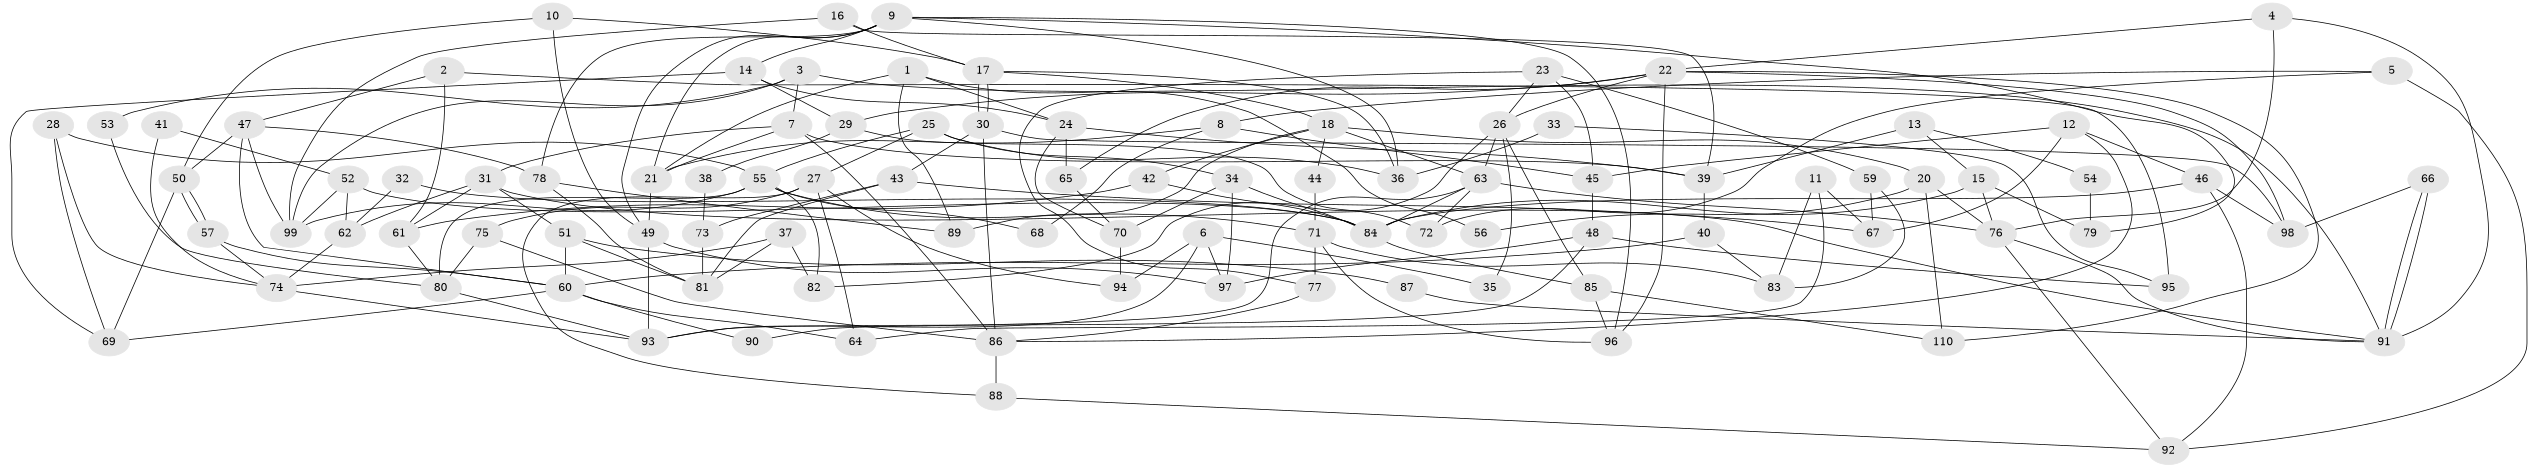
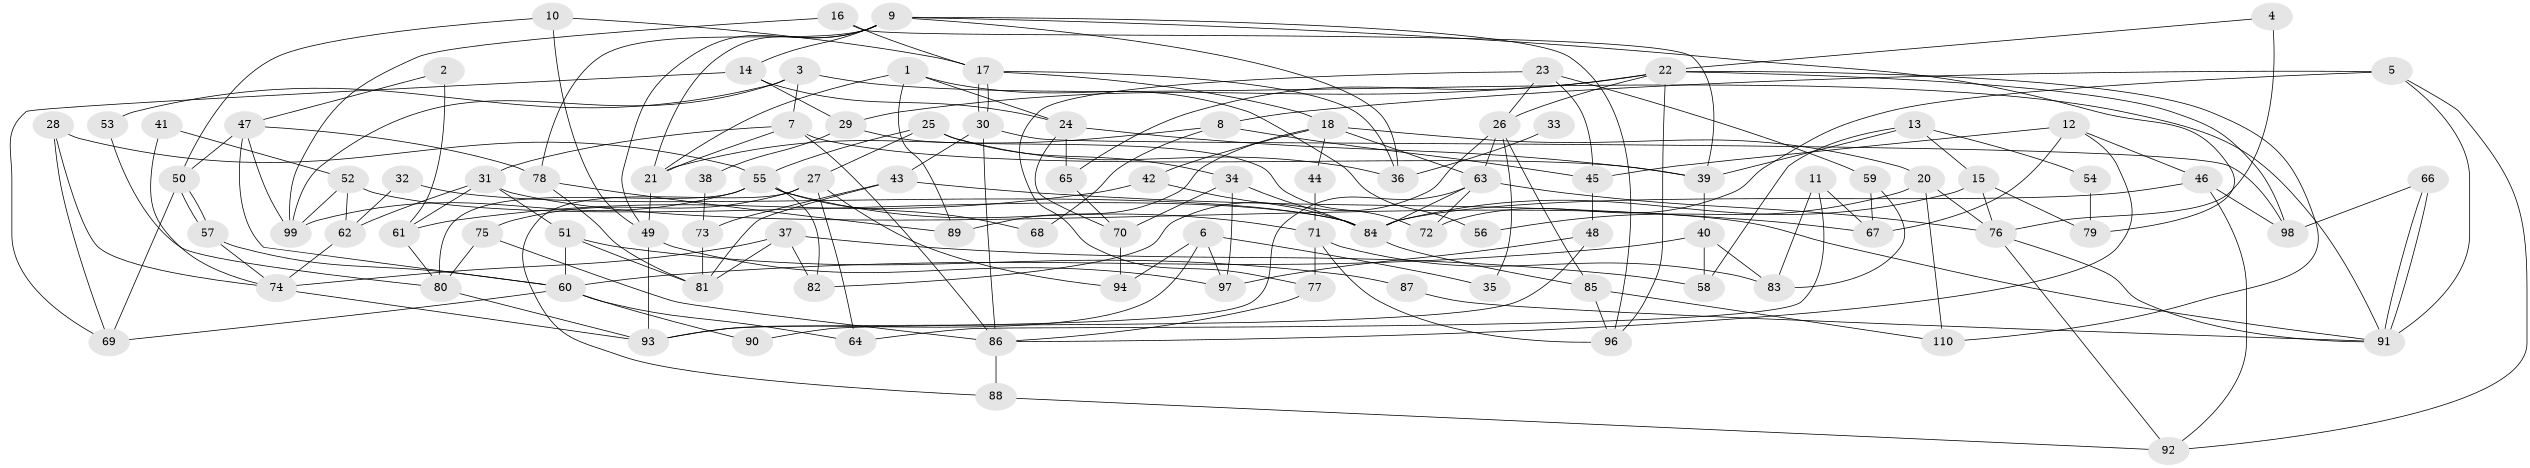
  graph {
    node [color=gray90 style=filled]
    1
    21
    24
    56
    89
    49
    39
    65
    70
    2
    47
    61
-   95
    99
    78
    50
    60
    80
    3
    7
    53
    91
    31
    86
    4
    22
    76
    96
    29
    n30 [label=110]
    26
    98
    92
    5
    8
    72
    45
    68
    6
    35
    93
    94
    97
    51
    62
    40
    88
    48
    9
    14
    36
    79
    69
    81
    10
    17
    18
    30
    57
    11
    64
    67
    83
    12
    46
    84
    13
    15
    54
+   58
    38
    85
    16
    20
    42
    44
    63
    43
    71
    90
    37
    82
    74
    55
    23
    59
    77
    25
    27
    34
    75
    28
    73
    87
    32
    33
    41
    52
    66
    1 -- 21
    1 -- 24
    1 -- 56
    1 -- 89
    21 -- 49
    24 -- 39
    24 -- 65
    24 -- 70
    49 -- 93
    49 -- 97
    39 -- 40
    65 -- 70
    70 -- 94
    2 -- 47
    2 -- 61
-   2 -- 95
    47 -- 99
    47 -- 78
    47 -- 50
    47 -- 60
    61 -- 80
    78 -- 89
    78 -- 81
    50 -- 69
    50 -- 57
    50 -- 57
    60 -- 69
    60 -- 64
    60 -- 90
    80 -- 93
    3 -- 99
    3 -- 7
    3 -- 53
    3 -- 91
    7 -- 21
    7 -- 39
    7 -- 31
    7 -- 86
    53 -- 80
    31 -- 61
    31 -- 91
    31 -- 51
    31 -- 62
    86 -- 88
-   4 -- 91
+   5 -- 91
    4 -- 22
    4 -- 76
    22 -- 65
    22 -- 96
    22 -- 29
    22 -- n30
    22 -- 26
    22 -- 98
    76 -- 91
    76 -- 92
    29 -- 72
    29 -- 38
    26 -- 35
    26 -- 85
    26 -- 63
    26 -- 82
    5 -- 92
    5 -- 8
    5 -- 72
    8 -- 21
    8 -- 45
    8 -- 68
    45 -- 48
    6 -- 35
    6 -- 93
    6 -- 94
    6 -- 97
    51 -- 60
    51 -- 81
    51 -- 87
    62 -- 74
    40 -- 60
    40 -- 83
+   40 -- 58
    88 -- 92
-   48 -- 95
    48 -- 93
    48 -- 97
    9 -- 21
    9 -- 49
    9 -- 78
    9 -- 96
    9 -- 14
    9 -- 36
    9 -- 79
    14 -- 24
    14 -- 29
    14 -- 69
    10 -- 49
    10 -- 50
    10 -- 17
    17 -- 36
    17 -- 18
    17 -- 30
    17 -- 30
    18 -- 89
    18 -- 20
    18 -- 42
    18 -- 44
    18 -- 63
    30 -- 86
    30 -- 98
    30 -- 43
    57 -- 60
    57 -- 74
    11 -- 64
    11 -- 67
    11 -- 83
    12 -- 86
    12 -- 45
    12 -- 67
    12 -- 46
    46 -- 98
    46 -- 92
    46 -- 84
    84 -- 85
    13 -- 39
    13 -- 15
    13 -- 54
+   13 -- 58
    15 -- 76
    15 -- 79
    15 -- 84
    54 -- 79
    38 -- 73
    85 -- 96
    85 -- n30
    16 -- 39
    16 -- 99
    16 -- 17
    20 -- 56
    20 -- 76
    20 -- n30
    42 -- 61
    42 -- 84
    44 -- 71
    63 -- 76
    63 -- 72
    63 -- 84
    63 -- 90
    43 -- 81
    43 -- 67
    43 -- 73
    71 -- 96
    71 -- 83
    71 -- 77
    37 -- 81
+   37 -- 58
    37 -- 82
    37 -- 74
    74 -- 93
    55 -- 99
    55 -- 80
    55 -- 68
    55 -- 71
    55 -- 82
    23 -- 26
    23 -- 45
    23 -- 59
    23 -- 77
    59 -- 67
    59 -- 83
    77 -- 86
    25 -- 36
    25 -- 55
    25 -- 27
    25 -- 34
    27 -- 94
    27 -- 88
    27 -- 64
    27 -- 75
    34 -- 70
    34 -- 97
    34 -- 84
    75 -- 80
    75 -- 86
    28 -- 69
    28 -- 74
    28 -- 55
    73 -- 81
    87 -- 91
    32 -- 62
    32 -- 84
-   33 -- 95
    33 -- 36
    41 -- 74
    41 -- 52
    52 -- 99
    52 -- 62
    52 -- 84
    66 -- 91
    66 -- 91
    66 -- 98
  }
